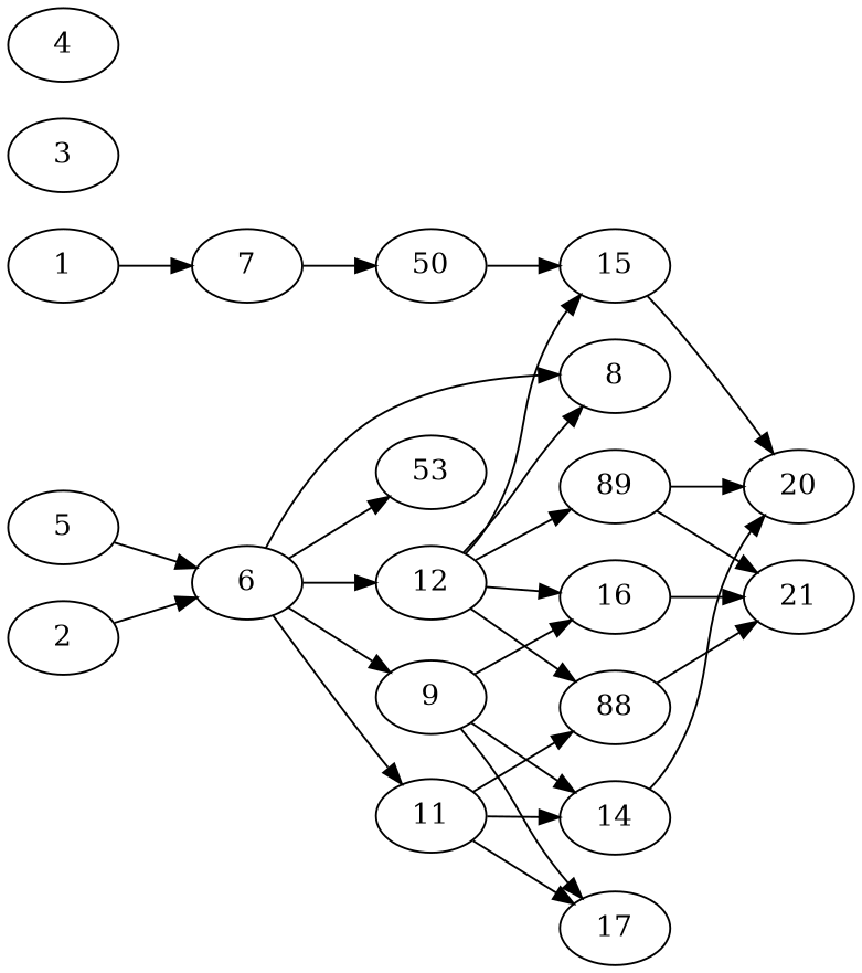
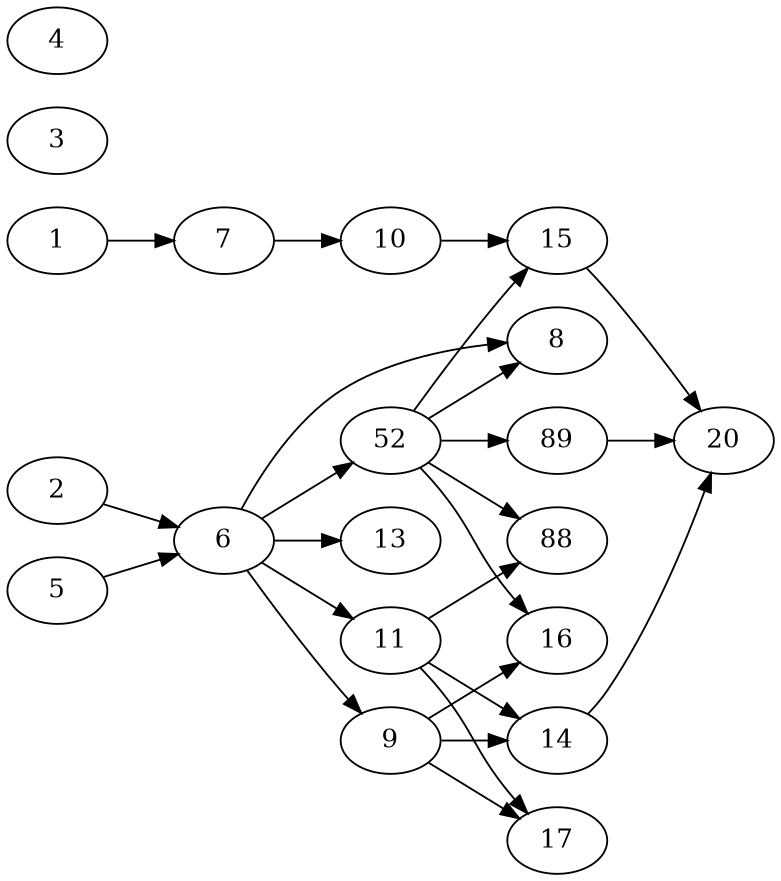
  digraph {
    fontname="DejaVu Serif"
    rankdir=LR
    node [alpha=0.17 fontname="DejaVu Serif"]
    edge [fontname="DejaVu Serif"]
    1 [alpha=0.04 expect_size=32264919723337056256]
    7 [alpha=0.13 expect_size=5512934889207152]
-   10 [alpha=0.11 expect_size=251164718164464369664 label=50]
+   10 [alpha=0.11 expect_size=251164718164464369664]
    15 [alpha=0.14 expect_size=12001358671150841856]
    2 [alpha=0.19 expect_size=9540779745849502]
    6 [expect_size=111387124963475456000]
    8 [expect_size=63344943810881808]
    9 [alpha=0.15 expect_size=294823764738942435328]
    11 [alpha=0.19 expect_size=556964472752100]
-   12 [alpha=0.03 expect_size=1660203232479301]
-   13 [alpha=0.01 expect_size=19824515160735744000 label=53]
+   12 [alpha=0.03 expect_size=1660203232479301 label=52]
+   13 [alpha=0.01 expect_size=19824515160735744000]
    14 [alpha=0.08 expect_size=7068302343182198]
    16 [alpha=0.16 expect_size=166068795806175985664]
    17 [alpha=0.11 expect_size=4631596767302879]
    n15 [alpha=0.02 expect_size=262193283072000000000 label=88]
    n16 [alpha=0.06 expect_size=2377912090619812 label=89]
    3 [alpha=0.06 expect_size=81934955590983876608]
    4 [alpha=0.03 expect_size=401058733758283712]
    5 [alpha=0.07 expect_size=481557036475492224]
    20 [alpha=0.16 expect_size=1123093076472839]
-   21 [expect_size=632210389878177792]
    1 -> 7
    7 -> 10
    10 -> 15
    15 -> 20
    2 -> 6
    6 -> 8
    6 -> 9
    6 -> 11
    6 -> 12
    6 -> 13
    9 -> 14
    9 -> 16
    9 -> 17
    11 -> 14
    11 -> 17
    11 -> n15
    12 -> 15
    12 -> 8
    12 -> 16
    12 -> n15
    12 -> n16
    14 -> 20
-   16 -> 21
-   n15 -> 21
    n16 -> 20
-   n16 -> 21
    5 -> 6
  }
